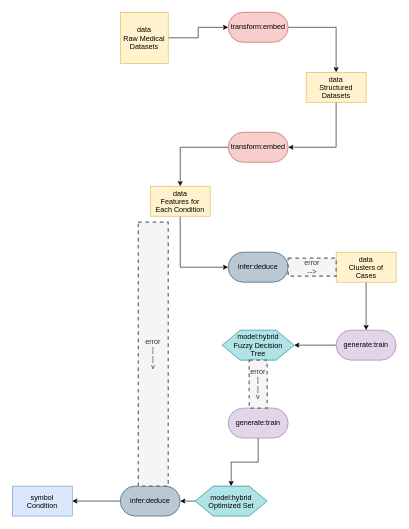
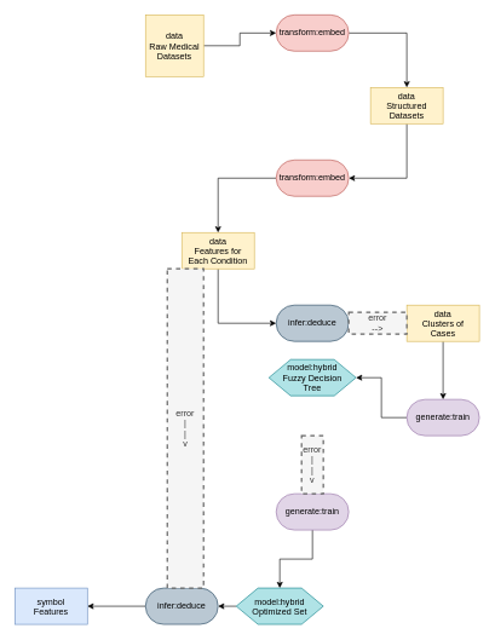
  <mxCell id="0" />
  <mxCell id="1" parent="0" />
  <mxCell id="2" style="edgeStyle=orthogonalEdgeStyle;rounded=0;orthogonalLoop=1;jettySize=auto;html=1;exitX=1;exitY=0.5;exitDx=0;exitDy=0;entryX=0;entryY=0.5;entryDx=0;entryDy=0;" edge="1" parent="1" source="3" target="5"><mxGeometry relative="1" as="geometry" /></mxCell>
  <mxCell id="3" value="data&#10;Raw Medical&#10;Datasets" style="rectangle;fillColor=#fff2cc;strokeColor=#d6b656;" name="data" vertex="1" parent="1"><mxGeometry x="200" y="20" width="80" height="85" as="geometry" /></mxCell>
  <mxCell id="4" style="edgeStyle=orthogonalEdgeStyle;rounded=0;orthogonalLoop=1;jettySize=auto;html=1;exitX=1;exitY=0.5;exitDx=0;exitDy=0;entryX=0.5;entryY=0;entryDx=0;entryDy=0;" edge="1" parent="1" source="5" target="7"><mxGeometry relative="1" as="geometry" /></mxCell>
  <mxCell id="5" value="transform:embed" style="rounded=1;whiteSpace=wrap;html=1;arcSize=50;fillColor=#f8cecc;strokeColor=#b85450;" name="transform" vertex="1" parent="1"><mxGeometry x="380" y="20" width="100" height="50" as="geometry" /></mxCell>
  <mxCell id="6" style="edgeStyle=orthogonalEdgeStyle;rounded=0;orthogonalLoop=1;jettySize=auto;html=1;exitX=0.5;exitY=1;exitDx=0;exitDy=0;entryX=1;entryY=0.5;entryDx=0;entryDy=0;" edge="1" parent="1" source="7" target="9"><mxGeometry relative="1" as="geometry" /></mxCell>
  <mxCell id="7" value="data&#10;Structured&#10;Datasets" style="rectangle;fillColor=#fff2cc;strokeColor=#d6b656;" name="data" vertex="1" parent="1"><mxGeometry x="510" y="120" width="100" height="50" as="geometry" /></mxCell>
  <mxCell id="8" style="edgeStyle=orthogonalEdgeStyle;rounded=0;orthogonalLoop=1;jettySize=auto;html=1;exitX=0;exitY=0.5;exitDx=0;exitDy=0;entryX=0.5;entryY=0;entryDx=0;entryDy=0;" edge="1" parent="1" source="9" target="11"><mxGeometry relative="1" as="geometry" /></mxCell>
  <mxCell id="9" value="transform:embed" style="rounded=1;whiteSpace=wrap;html=1;arcSize=50;fillColor=#f8cecc;strokeColor=#b85450;" name="transform" vertex="1" parent="1"><mxGeometry x="380" y="220" width="100" height="50" as="geometry" /></mxCell>
  <mxCell id="10" style="edgeStyle=orthogonalEdgeStyle;rounded=0;orthogonalLoop=1;jettySize=auto;html=1;exitX=0.5;exitY=1;exitDx=0;exitDy=0;entryX=0;entryY=0.5;entryDx=0;entryDy=0;" edge="1" parent="1" source="11" target="12"><mxGeometry relative="1" as="geometry" /></mxCell>
- <mxCell id="11" value="data&#10;Features for&#10;Each Condition" style="rectangle;fillColor=#fff2cc;strokeColor=#d6b656;" name="data" vertex="1" parent="1"><mxGeometry x="250" y="310" width="100" height="50" as="geometry" /></mxCell>
+ <mxCell id="11" value="data&#10;Features for&#10;Each Condition" style="rectangle;fillColor=#fff2cc;strokeColor=#d6b656;" name="data" vertex="1" parent="1"><mxGeometry x="250" y="320" width="100" height="50" as="geometry" /></mxCell>
  <mxCell id="12" value="infer:deduce" style="rounded=1;whiteSpace=wrap;html=1;arcSize=50;fillColor=#bac8d3;strokeColor=#23445d;" name="infer:deduce" vertex="1" parent="1"><mxGeometry x="380" y="420" width="100" height="50" as="geometry" /></mxCell>
  <mxCell id="13" style="edgeStyle=orthogonalEdgeStyle;rounded=0;orthogonalLoop=1;jettySize=auto;html=1;exitX=0.5;exitY=1;exitDx=0;exitDy=0;entryX=0.5;entryY=0;entryDx=0;entryDy=0;" edge="1" parent="1" source="14" target="17"><mxGeometry relative="1" as="geometry" /></mxCell>
  <mxCell id="14" value="data&#10;Clusters of&#10;Cases" style="rectangle;fillColor=#fff2cc;strokeColor=#d6b656;" name="data" vertex="1" parent="1"><mxGeometry x="560" y="420" width="100" height="50" as="geometry" /></mxCell>
  <mxCell id="15" value="&lt;div&gt;error&lt;/div&gt;&lt;div&gt;--&amp;gt;&lt;/div&gt;" style="text;html=1;align=center;verticalAlign=middle;whiteSpace=wrap;rounded=0;dashed=1;fillColor=#f5f5f5;fontColor=#333333;strokeColor=#666666;strokeWidth=2;" name="text" vertex="1" parent="1"><mxGeometry x="480" y="430" width="80" height="30" as="geometry" /></mxCell>
  <mxCell id="16" style="edgeStyle=orthogonalEdgeStyle;rounded=0;orthogonalLoop=1;jettySize=auto;html=1;exitX=0;exitY=0.5;exitDx=0;exitDy=0;entryX=1;entryY=0.5;entryDx=0;entryDy=0;" edge="1" parent="1" source="17" target="18"><mxGeometry relative="1" as="geometry" /></mxCell>
  <mxCell id="17" value="generate:train" style="rounded=1;whiteSpace=wrap;html=1;arcSize=50;fillColor=#e1d5e7;strokeColor=#9673a6;" name="generate:train" vertex="1" parent="1"><mxGeometry x="560" y="550" width="100" height="50" as="geometry" /></mxCell>
- <mxCell id="18" value="model:hybrid&#10;Fuzzy Decision&#10;Tree" style="shape=hexagon;perimeter=hexagonPerimeter2;fillColor=#b0e3e6;strokeColor=#0e8088;" name="model" vertex="1" parent="1"><mxGeometry x="370" y="550" width="120" height="50" as="geometry" /></mxCell>
+ <mxCell id="18" value="model:hybrid&#10;Fuzzy Decision&#10;Tree" style="shape=hexagon;perimeter=hexagonPerimeter2;fillColor=#b0e3e6;strokeColor=#0e8088;" name="model" vertex="1" parent="1"><mxGeometry x="370" y="495" width="120" height="50" as="geometry" /></mxCell>
  <mxCell id="19" style="edgeStyle=orthogonalEdgeStyle;rounded=0;orthogonalLoop=1;jettySize=auto;html=1;exitX=0.5;exitY=1;exitDx=0;exitDy=0;entryX=0.5;entryY=0;entryDx=0;entryDy=0;" edge="1" parent="1" source="20" target="23"><mxGeometry relative="1" as="geometry" /></mxCell>
  <mxCell id="20" value="generate:train" style="rounded=1;whiteSpace=wrap;html=1;arcSize=50;fillColor=#e1d5e7;strokeColor=#9673a6;" name="generate:train" vertex="1" parent="1"><mxGeometry x="380" y="680" width="100" height="50" as="geometry" /></mxCell>
  <mxCell id="21" value="&lt;div&gt;error&lt;/div&gt;&lt;div&gt;|&lt;/div&gt;&lt;div&gt;|&lt;/div&gt;&lt;div&gt;v&lt;/div&gt;" style="text;html=1;align=center;verticalAlign=middle;whiteSpace=wrap;rounded=0;dashed=1;fillColor=#f5f5f5;fontColor=#333333;strokeColor=#666666;strokeWidth=2;" name="text" vertex="1" parent="1"><mxGeometry x="415" y="600" width="30" height="80" as="geometry" /></mxCell>
  <mxCell id="22" style="edgeStyle=orthogonalEdgeStyle;rounded=0;orthogonalLoop=1;jettySize=auto;html=1;exitX=0;exitY=0.5;exitDx=0;exitDy=0;entryX=1;entryY=0.5;entryDx=0;entryDy=0;" edge="1" parent="1" source="23" target="25"><mxGeometry relative="1" as="geometry" /></mxCell>
  <mxCell id="23" value="model:hybrid&#10;Optimized Set" style="shape=hexagon;perimeter=hexagonPerimeter2;fillColor=#b0e3e6;strokeColor=#0e8088;" name="model" vertex="1" parent="1"><mxGeometry x="325" y="810" width="120" height="50" as="geometry" /></mxCell>
  <mxCell id="24" style="edgeStyle=orthogonalEdgeStyle;rounded=0;orthogonalLoop=1;jettySize=auto;html=1;exitX=0;exitY=0.5;exitDx=0;exitDy=0;entryX=1;entryY=0.5;entryDx=0;entryDy=0;" edge="1" parent="1" source="25" target="26"><mxGeometry relative="1" as="geometry" /></mxCell>
  <mxCell id="25" value="infer:deduce" style="rounded=1;whiteSpace=wrap;html=1;arcSize=50;fillColor=#bac8d3;strokeColor=#23445d;" name="infer:deduce" vertex="1" parent="1"><mxGeometry x="200" y="810" width="100" height="50" as="geometry" /></mxCell>
- <mxCell id="26" value="symbol&#10;Condition" style="rectangle;fillColor=#dae8fc;strokeColor=#6c8ebf;" name="symbol" vertex="1" parent="1"><mxGeometry x="20" y="810" width="100" height="50" as="geometry" /></mxCell>
+ <mxCell id="26" value="symbol&#10;Features" style="rectangle;fillColor=#dae8fc;strokeColor=#6c8ebf;" name="symbol" vertex="1" parent="1"><mxGeometry x="20" y="810" width="100" height="50" as="geometry" /></mxCell>
  <mxCell id="27" value="&lt;div&gt;error&lt;/div&gt;&lt;div&gt;|&lt;/div&gt;&lt;div&gt;|&lt;/div&gt;&lt;div&gt;v&lt;/div&gt;" style="text;html=1;align=center;verticalAlign=middle;whiteSpace=wrap;rounded=0;dashed=1;fillColor=#f5f5f5;fontColor=#333333;strokeColor=#666666;strokeWidth=2;" name="text" vertex="1" parent="1"><mxGeometry x="230" y="370" width="50" height="440" as="geometry" /></mxCell>
